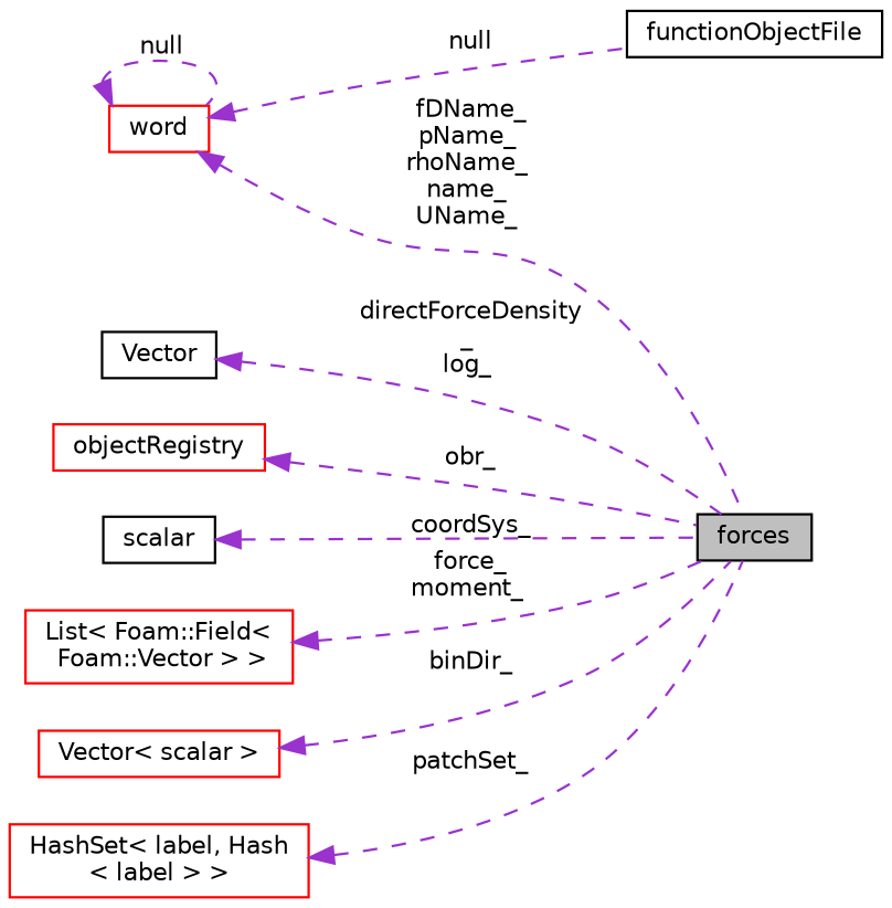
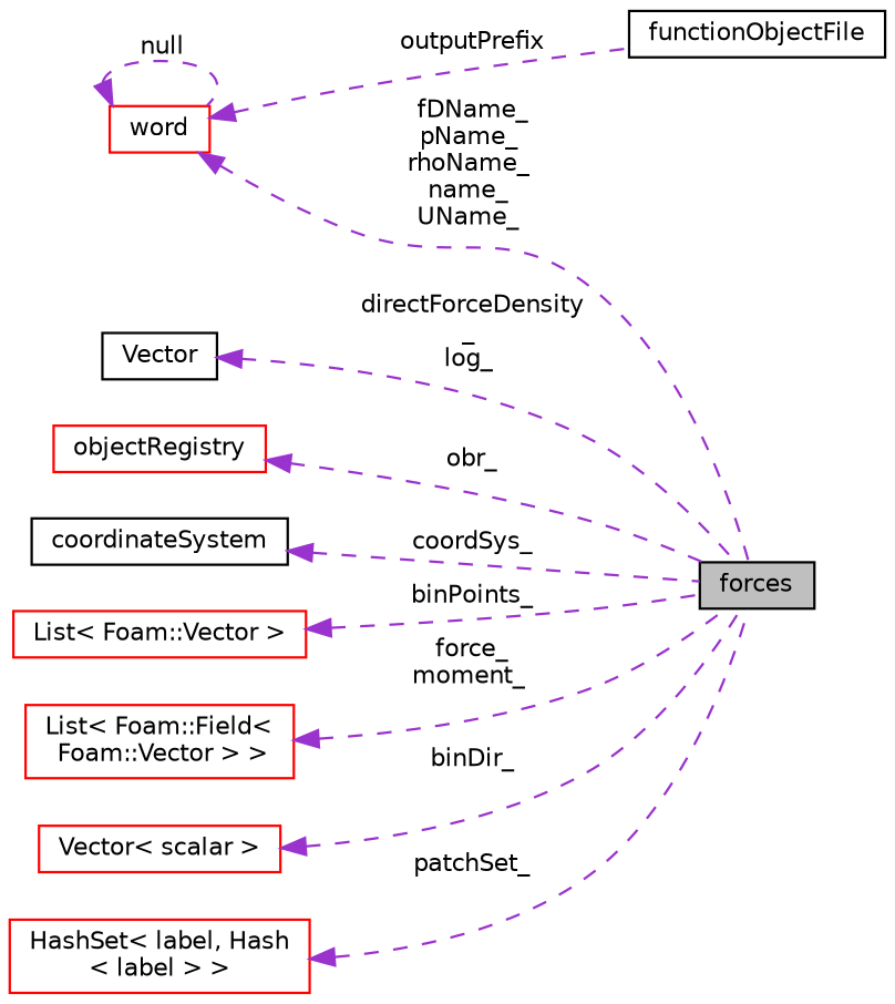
  digraph {
    rankdir=LR
    node [color=red fontname=Helvetica fontsize=10 shape=record]
    edge [color=darkorchid3 dir=back fontname=Helvetica fontsize=10 labelfontname=Helvetica labelfontsize=10 style=dashed]
    n1 [color=black fillcolor=grey75 fontcolor=black height=0.2 label=forces style=filled width=0.4]
    n2 [color=black height=0.2 label=functionObjectFile width=0.4]
    n3 [height=0.2 label=word width=0.4]
    n4 [color=black height=0.2 label=Vector width=0.4]
    n5 [height=0.2 label=objectRegistry width=0.4]
-   n6 [color=black height=0.2 label=scalar width=0.4]
+   n6 [color=black height=0.2 label=coordinateSystem width=0.4]
+   n7 [height=0.2 label="List\< Foam::Vector \>" width=0.4]
    n8 [height=0.2 label="List\< Foam::Field\<\l Foam::Vector \> \>" width=0.4]
    n9 [height=0.2 label="Vector\< scalar \>" width=0.4]
    n10 [height=0.2 label="HashSet\< label, Hash\l\< label \> \>" width=0.4]
    n3 -> n1 [label=" fDName_\npName_\nrhoName_\nname_\nUName_"]
-   n3 -> n2 [label=" null"]
+   n3 -> n2 [label=" outputPrefix"]
    n3 -> n3 [label=" null"]
    n4 -> n1 [label=" directForceDensity\l_\nlog_"]
    n5 -> n1 [label=" obr_"]
    n6 -> n1 [label=" coordSys_"]
+   n7 -> n1 [label=" binPoints_"]
    n8 -> n1 [label=" force_\nmoment_"]
    n9 -> n1 [label=" binDir_"]
    n10 -> n1 [label=" patchSet_"]
  }
